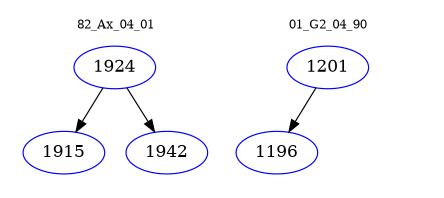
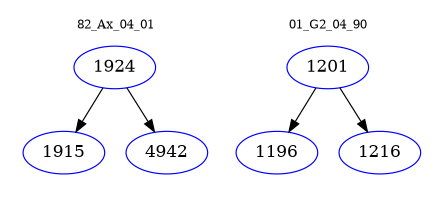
  digraph {
    node [color=blue]
    edge [color=black]
    n1 [label=1924]
    n2 [label=1915]
-   n3 [label=1942]
+   n3 [label=4942]
    n4 [label=1201]
    n5 [label=1196]
+   n6 [label=1216]
    subgraph cluster_1 {
      color=white
      fontsize=10
      label="82_Ax_04_01"
      n1
      n2
      n3
    }
    subgraph cluster_2 {
      color=white
      fontsize=10
      label="01_G2_04_90"
      n4
      n5
+     n6
    }
    n1 -> n2
    n1 -> n3
    n4 -> n5
+   n4 -> n6
  }
